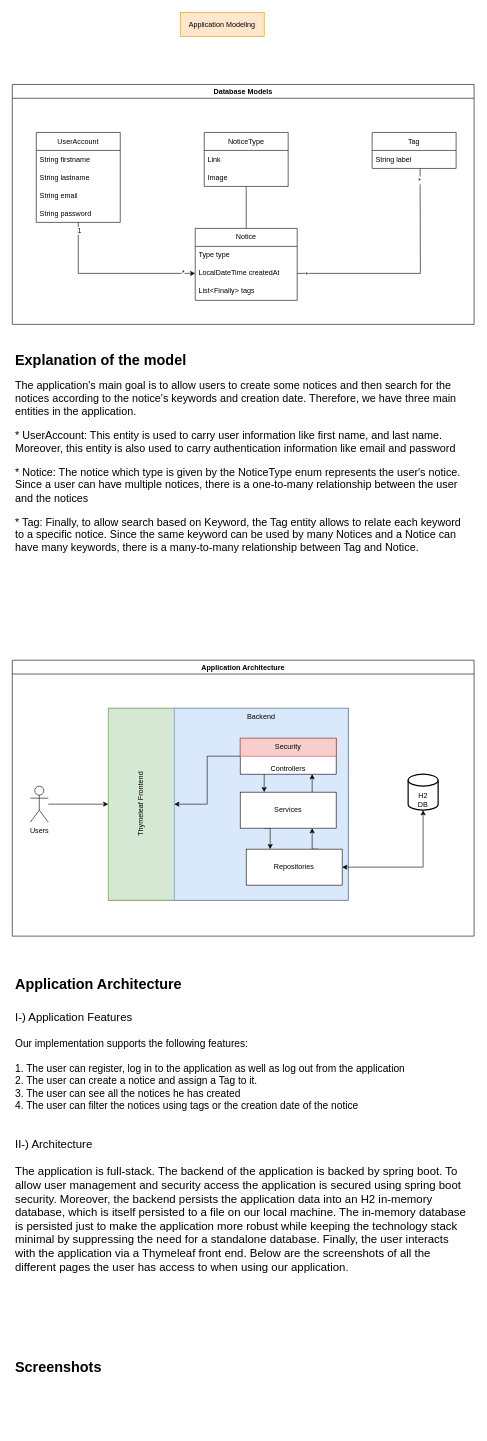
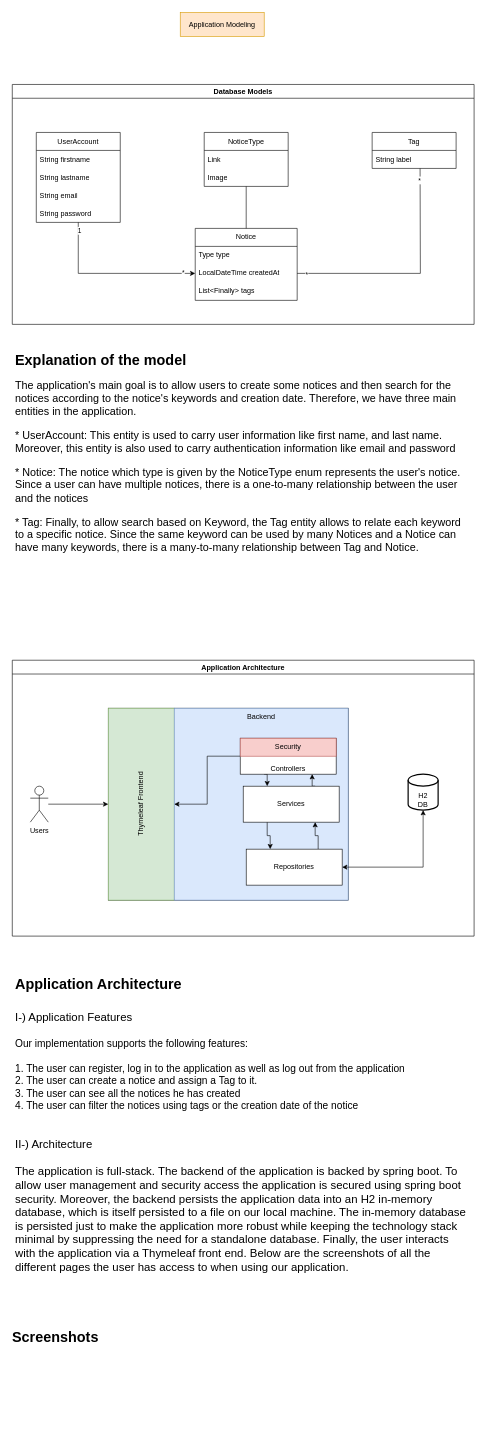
  <mxCell id="0" />
  <mxCell id="1" parent="0" />
  <mxCell id="2" value="Application Modeling" style="rounded=0;whiteSpace=wrap;html=1;fillColor=#ffe6cc;strokeColor=#d79b00;" vertex="1" parent="1"><mxGeometry x="300" y="20" width="140" height="40" as="geometry" /></mxCell>
  <mxCell id="3" value="Database Models" style="swimlane;whiteSpace=wrap;html=1;" vertex="1" parent="1"><mxGeometry x="20" y="140" width="770" height="400" as="geometry" /></mxCell>
  <mxCell id="4" style="edgeStyle=orthogonalEdgeStyle;rounded=0;orthogonalLoop=1;jettySize=auto;html=1;entryX=0;entryY=0.5;entryDx=0;entryDy=0;" edge="1" parent="3" source="7" target="14"><mxGeometry relative="1" as="geometry" /></mxCell>
  <mxCell id="5" value="1" style="edgeLabel;html=1;align=center;verticalAlign=middle;resizable=0;points=[];" vertex="1" connectable="0" parent="4"><mxGeometry x="-0.907" y="1" relative="1" as="geometry"><mxPoint as="offset" /></mxGeometry></mxCell>
  <mxCell id="6" value="*" style="edgeLabel;html=1;align=center;verticalAlign=middle;resizable=0;points=[];" vertex="1" connectable="0" parent="4"><mxGeometry x="0.85" y="1" relative="1" as="geometry"><mxPoint as="offset" /></mxGeometry></mxCell>
  <mxCell id="7" value="UserAccount" style="swimlane;fontStyle=0;childLayout=stackLayout;horizontal=1;startSize=30;horizontalStack=0;resizeParent=1;resizeParentMax=0;resizeLast=0;collapsible=1;marginBottom=0;whiteSpace=wrap;html=1;" vertex="1" parent="3"><mxGeometry x="40" y="80" width="140" height="150" as="geometry" /></mxCell>
  <mxCell id="8" value="String firstname" style="text;strokeColor=none;fillColor=none;align=left;verticalAlign=middle;spacingLeft=4;spacingRight=4;overflow=hidden;points=[[0,0.5],[1,0.5]];portConstraint=eastwest;rotatable=0;whiteSpace=wrap;html=1;" vertex="1" parent="7"><mxGeometry y="30" width="140" height="30" as="geometry" /></mxCell>
  <mxCell id="9" value="String lastname" style="text;strokeColor=none;fillColor=none;align=left;verticalAlign=middle;spacingLeft=4;spacingRight=4;overflow=hidden;points=[[0,0.5],[1,0.5]];portConstraint=eastwest;rotatable=0;whiteSpace=wrap;html=1;" vertex="1" parent="7"><mxGeometry y="60" width="140" height="30" as="geometry" /></mxCell>
  <mxCell id="10" value="String email" style="text;strokeColor=none;fillColor=none;align=left;verticalAlign=middle;spacingLeft=4;spacingRight=4;overflow=hidden;points=[[0,0.5],[1,0.5]];portConstraint=eastwest;rotatable=0;whiteSpace=wrap;html=1;" vertex="1" parent="7"><mxGeometry y="90" width="140" height="30" as="geometry" /></mxCell>
  <mxCell id="11" value="String password" style="text;strokeColor=none;fillColor=none;align=left;verticalAlign=middle;spacingLeft=4;spacingRight=4;overflow=hidden;points=[[0,0.5],[1,0.5]];portConstraint=eastwest;rotatable=0;whiteSpace=wrap;html=1;" vertex="1" parent="7"><mxGeometry y="120" width="140" height="30" as="geometry" /></mxCell>
  <mxCell id="12" value="Notice" style="swimlane;fontStyle=0;childLayout=stackLayout;horizontal=1;startSize=30;horizontalStack=0;resizeParent=1;resizeParentMax=0;resizeLast=0;collapsible=1;marginBottom=0;whiteSpace=wrap;html=1;" vertex="1" parent="3"><mxGeometry x="305" y="240" width="170" height="120" as="geometry" /></mxCell>
  <mxCell id="13" value="Type type" style="text;strokeColor=none;fillColor=none;align=left;verticalAlign=middle;spacingLeft=4;spacingRight=4;overflow=hidden;points=[[0,0.5],[1,0.5]];portConstraint=eastwest;rotatable=0;whiteSpace=wrap;html=1;" vertex="1" parent="12"><mxGeometry y="30" width="170" height="30" as="geometry" /></mxCell>
  <mxCell id="14" value="LocalDateTime createdAt" style="text;strokeColor=none;fillColor=none;align=left;verticalAlign=middle;spacingLeft=4;spacingRight=4;overflow=hidden;points=[[0,0.5],[1,0.5]];portConstraint=eastwest;rotatable=0;whiteSpace=wrap;html=1;" vertex="1" parent="12"><mxGeometry y="60" width="170" height="30" as="geometry" /></mxCell>
  <mxCell id="15" value="List&amp;lt;Finally&amp;gt; tags" style="text;strokeColor=none;fillColor=none;align=left;verticalAlign=middle;spacingLeft=4;spacingRight=4;overflow=hidden;points=[[0,0.5],[1,0.5]];portConstraint=eastwest;rotatable=0;whiteSpace=wrap;html=1;" vertex="1" parent="12"><mxGeometry y="90" width="170" height="30" as="geometry" /></mxCell>
  <mxCell id="16" value="Tag" style="swimlane;fontStyle=0;childLayout=stackLayout;horizontal=1;startSize=30;horizontalStack=0;resizeParent=1;resizeParentMax=0;resizeLast=0;collapsible=1;marginBottom=0;whiteSpace=wrap;html=1;" vertex="1" parent="3"><mxGeometry x="600" y="80" width="140" height="60" as="geometry" /></mxCell>
  <mxCell id="17" value="String label" style="text;strokeColor=none;fillColor=none;align=left;verticalAlign=middle;spacingLeft=4;spacingRight=4;overflow=hidden;points=[[0,0.5],[1,0.5]];portConstraint=eastwest;rotatable=0;whiteSpace=wrap;html=1;" vertex="1" parent="16"><mxGeometry y="30" width="140" height="30" as="geometry" /></mxCell>
  <mxCell id="18" style="edgeStyle=orthogonalEdgeStyle;rounded=0;orthogonalLoop=1;jettySize=auto;html=1;entryX=0.5;entryY=0;entryDx=0;entryDy=0;endArrow=none;endFill=0;" edge="1" parent="3" source="19" target="12"><mxGeometry relative="1" as="geometry" /></mxCell>
  <mxCell id="19" value="NoticeType" style="swimlane;fontStyle=0;childLayout=stackLayout;horizontal=1;startSize=30;horizontalStack=0;resizeParent=1;resizeParentMax=0;resizeLast=0;collapsible=1;marginBottom=0;whiteSpace=wrap;html=1;" vertex="1" parent="3"><mxGeometry x="320" y="80" width="140" height="90" as="geometry" /></mxCell>
  <mxCell id="20" value="Link" style="text;strokeColor=none;fillColor=none;align=left;verticalAlign=middle;spacingLeft=4;spacingRight=4;overflow=hidden;points=[[0,0.5],[1,0.5]];portConstraint=eastwest;rotatable=0;whiteSpace=wrap;html=1;" vertex="1" parent="19"><mxGeometry y="30" width="140" height="30" as="geometry" /></mxCell>
  <mxCell id="21" value="Image" style="text;strokeColor=none;fillColor=none;align=left;verticalAlign=middle;spacingLeft=4;spacingRight=4;overflow=hidden;points=[[0,0.5],[1,0.5]];portConstraint=eastwest;rotatable=0;whiteSpace=wrap;html=1;" vertex="1" parent="19"><mxGeometry y="60" width="140" height="30" as="geometry" /></mxCell>
  <mxCell id="22" style="edgeStyle=orthogonalEdgeStyle;rounded=0;orthogonalLoop=1;jettySize=auto;html=1;entryX=0.571;entryY=1;entryDx=0;entryDy=0;entryPerimeter=0;exitX=1;exitY=0.5;exitDx=0;exitDy=0;endArrow=none;endFill=0;" edge="1" parent="3" source="14"><mxGeometry relative="1" as="geometry"><mxPoint x="679.94" y="140" as="targetPoint" /></mxGeometry></mxCell>
  <mxCell id="23" value="*" style="edgeLabel;html=1;align=center;verticalAlign=middle;resizable=0;points=[];" vertex="1" connectable="0" parent="22"><mxGeometry x="0.9" y="1" relative="1" as="geometry"><mxPoint as="offset" /></mxGeometry></mxCell>
  <mxCell id="24" value="*" style="edgeLabel;html=1;align=center;verticalAlign=middle;resizable=0;points=[];" vertex="1" connectable="0" parent="22"><mxGeometry x="-0.919" y="-1" relative="1" as="geometry"><mxPoint as="offset" /></mxGeometry></mxCell>
  <mxCell id="25" value="&lt;h1&gt;Explanation of the model&lt;/h1&gt;&lt;p style=&quot;font-size: 18px;&quot;&gt;&lt;font style=&quot;font-size: 18px;&quot;&gt;The application's main goal is to allow users to create some notices and then search for the notices according to the notice's keywords and creation date. Therefore, we have three main entities in the application.&lt;/font&gt;&lt;/p&gt;&lt;p style=&quot;font-size: 18px;&quot;&gt;&lt;font style=&quot;font-size: 18px;&quot;&gt;* UserAccount: This entity is used to carry user information like first name, and last name. Moreover, this entity is also used to carry authentication information like email and password&lt;/font&gt;&lt;/p&gt;&lt;p style=&quot;font-size: 18px;&quot;&gt;&lt;font style=&quot;font-size: 18px;&quot;&gt;* Notice: The notice which type is given by the NoticeType enum represents the user's notice. Since a user can have multiple notices, there is a one-to-many relationship between the user and the notices&lt;/font&gt;&lt;/p&gt;&lt;p style=&quot;font-size: 18px;&quot;&gt;&lt;font style=&quot;font-size: 18px;&quot;&gt;* Tag: Finally, to allow search based on Keyword, the Tag entity allows to relate each keyword to a specific notice. Since the same keyword can be used by many Notices and a Notice can have many keywords, there is a many-to-many relationship between Tag and Notice.&lt;/font&gt;&lt;/p&gt;&lt;p&gt;&lt;br&gt;&lt;/p&gt;" style="text;html=1;spacing=5;spacingTop=-20;whiteSpace=wrap;overflow=hidden;rounded=0;" vertex="1" parent="1"><mxGeometry x="20" y="580" width="760" height="370" as="geometry" /></mxCell>
  <mxCell id="26" value="Application Architecture" style="swimlane;whiteSpace=wrap;html=1;" vertex="1" parent="1"><mxGeometry x="20" y="1100" width="770" height="460" as="geometry" /></mxCell>
  <mxCell id="27" value="H2&lt;br&gt;DB" style="strokeWidth=2;html=1;shape=mxgraph.flowchart.database;whiteSpace=wrap;verticalAlign=bottom;" vertex="1" parent="26"><mxGeometry x="660" y="190" width="50" height="60" as="geometry" /></mxCell>
  <mxCell id="28" value="" style="rounded=0;whiteSpace=wrap;html=1;" vertex="1" parent="26"><mxGeometry x="160" y="80" width="400" height="320" as="geometry" /></mxCell>
  <mxCell id="29" value="" style="rounded=0;whiteSpace=wrap;html=1;fillColor=#d5e8d4;strokeColor=#82b366;" vertex="1" parent="26"><mxGeometry x="160" y="80" width="110" height="320" as="geometry" /></mxCell>
  <mxCell id="30" value="Thymeleaf Frontend" style="text;html=1;align=center;verticalAlign=middle;whiteSpace=wrap;rounded=0;rotation=-90;" vertex="1" parent="26"><mxGeometry x="137.5" y="225" width="155" height="30" as="geometry" /></mxCell>
  <mxCell id="31" value="Backend" style="rounded=0;whiteSpace=wrap;html=1;fillColor=#dae8fc;strokeColor=#6c8ebf;verticalAlign=top;" vertex="1" parent="26"><mxGeometry x="270" y="80" width="290" height="320" as="geometry" /></mxCell>
  <mxCell id="32" style="edgeStyle=orthogonalEdgeStyle;rounded=0;orthogonalLoop=1;jettySize=auto;html=1;entryX=1;entryY=0.5;entryDx=0;entryDy=0;" edge="1" parent="26" source="34" target="29"><mxGeometry relative="1" as="geometry" /></mxCell>
  <mxCell id="33" style="edgeStyle=orthogonalEdgeStyle;rounded=0;orthogonalLoop=1;jettySize=auto;html=1;exitX=0.25;exitY=1;exitDx=0;exitDy=0;entryX=0.25;entryY=0;entryDx=0;entryDy=0;" edge="1" parent="26" source="34" target="37"><mxGeometry relative="1" as="geometry" /></mxCell>
  <mxCell id="34" value="Controllers" style="rounded=0;whiteSpace=wrap;html=1;verticalAlign=bottom;" vertex="1" parent="26"><mxGeometry x="380" y="130" width="160" height="60" as="geometry" /></mxCell>
  <mxCell id="35" style="edgeStyle=orthogonalEdgeStyle;rounded=0;orthogonalLoop=1;jettySize=auto;html=1;exitX=0.25;exitY=1;exitDx=0;exitDy=0;entryX=0.25;entryY=0;entryDx=0;entryDy=0;" edge="1" parent="26" source="37" target="39"><mxGeometry relative="1" as="geometry" /></mxCell>
  <mxCell id="36" style="edgeStyle=orthogonalEdgeStyle;rounded=0;orthogonalLoop=1;jettySize=auto;html=1;exitX=0.75;exitY=0;exitDx=0;exitDy=0;entryX=0.75;entryY=1;entryDx=0;entryDy=0;" edge="1" parent="26" source="37" target="34"><mxGeometry relative="1" as="geometry" /></mxCell>
- <mxCell id="37" value="Services" style="rounded=0;whiteSpace=wrap;html=1;" vertex="1" parent="26"><mxGeometry x="380" y="220" width="160" height="60" as="geometry" /></mxCell>
+ <mxCell id="37" value="Services" style="rounded=0;whiteSpace=wrap;html=1;" vertex="1" parent="26"><mxGeometry x="385" y="210" width="160" height="60" as="geometry" /></mxCell>
  <mxCell id="38" style="edgeStyle=orthogonalEdgeStyle;rounded=0;orthogonalLoop=1;jettySize=auto;html=1;exitX=0.75;exitY=0;exitDx=0;exitDy=0;entryX=0.75;entryY=1;entryDx=0;entryDy=0;" edge="1" parent="26" source="39" target="37"><mxGeometry relative="1" as="geometry" /></mxCell>
  <mxCell id="39" value="Repositories" style="rounded=0;whiteSpace=wrap;html=1;" vertex="1" parent="26"><mxGeometry x="390" y="315" width="160" height="60" as="geometry" /></mxCell>
  <mxCell id="40" style="edgeStyle=orthogonalEdgeStyle;rounded=0;orthogonalLoop=1;jettySize=auto;html=1;entryX=0.5;entryY=1;entryDx=0;entryDy=0;entryPerimeter=0;startArrow=classic;startFill=1;" edge="1" parent="26" source="39" target="27"><mxGeometry relative="1" as="geometry" /></mxCell>
  <mxCell id="41" value="Security" style="rounded=0;whiteSpace=wrap;html=1;fillColor=#f8cecc;strokeColor=#b85450;" vertex="1" parent="26"><mxGeometry x="380" y="130" width="160" height="30" as="geometry" /></mxCell>
  <mxCell id="42" style="edgeStyle=orthogonalEdgeStyle;rounded=0;orthogonalLoop=1;jettySize=auto;html=1;entryX=0;entryY=0.5;entryDx=0;entryDy=0;" edge="1" parent="26" source="43" target="29"><mxGeometry relative="1" as="geometry" /></mxCell>
  <mxCell id="43" value="Users" style="shape=umlActor;verticalLabelPosition=bottom;verticalAlign=top;html=1;outlineConnect=0;" vertex="1" parent="26"><mxGeometry x="30" y="210" width="30" height="60" as="geometry" /></mxCell>
  <mxCell id="44" value="&lt;h1&gt;Application Architecture&lt;/h1&gt;&lt;div&gt;&lt;br&gt;&lt;/div&gt;&lt;div style=&quot;font-size: 19px;&quot;&gt;&lt;font style=&quot;font-size: 19px;&quot;&gt;I-) Application Features&lt;/font&gt;&lt;/div&gt;&lt;div style=&quot;font-size: 19px;&quot;&gt;&lt;br&gt;&lt;/div&gt;&lt;div style=&quot;font-size: 17px;&quot;&gt;&lt;font style=&quot;font-size: 17px;&quot;&gt;Our implementation supports the following features:&amp;nbsp;&lt;/font&gt;&lt;/div&gt;&lt;div style=&quot;font-size: 17px;&quot;&gt;&lt;font style=&quot;font-size: 17px;&quot;&gt;&lt;br&gt;&lt;/font&gt;&lt;/div&gt;&lt;div style=&quot;font-size: 17px;&quot;&gt;&lt;font style=&quot;font-size: 17px;&quot;&gt;1. The user can register, log in to the application as well as log out from the application&lt;/font&gt;&lt;/div&gt;&lt;div style=&quot;font-size: 17px;&quot;&gt;&lt;font style=&quot;font-size: 17px;&quot;&gt;2. The user can create a notice and assign a Tag to it.&lt;/font&gt;&lt;/div&gt;&lt;div style=&quot;font-size: 17px;&quot;&gt;&lt;font style=&quot;font-size: 17px;&quot;&gt;3. The user can see all the notices he has created&lt;/font&gt;&lt;/div&gt;&lt;div style=&quot;font-size: 17px;&quot;&gt;&lt;font style=&quot;font-size: 17px;&quot;&gt;4. The user can filter the notices using tags or the creation date of the notice&lt;/font&gt;&lt;/div&gt;&lt;div&gt;&lt;br&gt;&lt;/div&gt;&lt;div&gt;&lt;br&gt;&lt;/div&gt;&lt;div&gt;&lt;br&gt;&lt;/div&gt;&lt;div&gt;&lt;div style=&quot;border-color: var(--border-color); font-size: 19px;&quot;&gt;&lt;font style=&quot;border-color: var(--border-color);&quot;&gt;II-) Architecture&lt;/font&gt;&lt;/div&gt;&lt;div style=&quot;border-color: var(--border-color); font-size: 19px;&quot;&gt;&lt;br&gt;&lt;/div&gt;&lt;div style=&quot;border-color: var(--border-color); font-size: 19px;&quot;&gt;The application is full-stack. The backend of the application is backed by spring boot. To allow user management and security access the application is secured using spring boot security. Moreover, the backend persists the application data into an H2 in-memory database, which is itself persisted to a file on our local machine. The in-memory database is persisted just to make the application more robust while keeping the technology stack minimal by suppressing the need for a standalone database. Finally, the user interacts with the application via a Thymeleaf front end. Below are the screenshots of all the different pages the user has access to when using our application.&amp;nbsp;&lt;/div&gt;&lt;div style=&quot;border-color: var(--border-color); font-size: 19px;&quot;&gt;&lt;br style=&quot;border-color: var(--border-color);&quot;&gt;&lt;/div&gt;&lt;/div&gt;" style="text;html=1;spacing=5;spacingTop=-20;whiteSpace=wrap;overflow=hidden;rounded=0;" vertex="1" parent="1"><mxGeometry x="20" y="1620" width="760" height="540" as="geometry" /></mxCell>
- <mxCell id="45" value="&lt;h1&gt;Screenshots&lt;/h1&gt;" style="text;html=1;spacing=5;spacingTop=-20;whiteSpace=wrap;overflow=hidden;rounded=0;" vertex="1" parent="1"><mxGeometry x="20" y="2260" width="760" height="120" as="geometry" /></mxCell>
+ <mxCell id="45" value="&lt;h1&gt;Screenshots&lt;/h1&gt;" style="text;html=1;spacing=5;spacingTop=-20;whiteSpace=wrap;overflow=hidden;rounded=0;" vertex="1" parent="1"><mxGeometry x="15" y="2210" width="760" height="120" as="geometry" /></mxCell>
